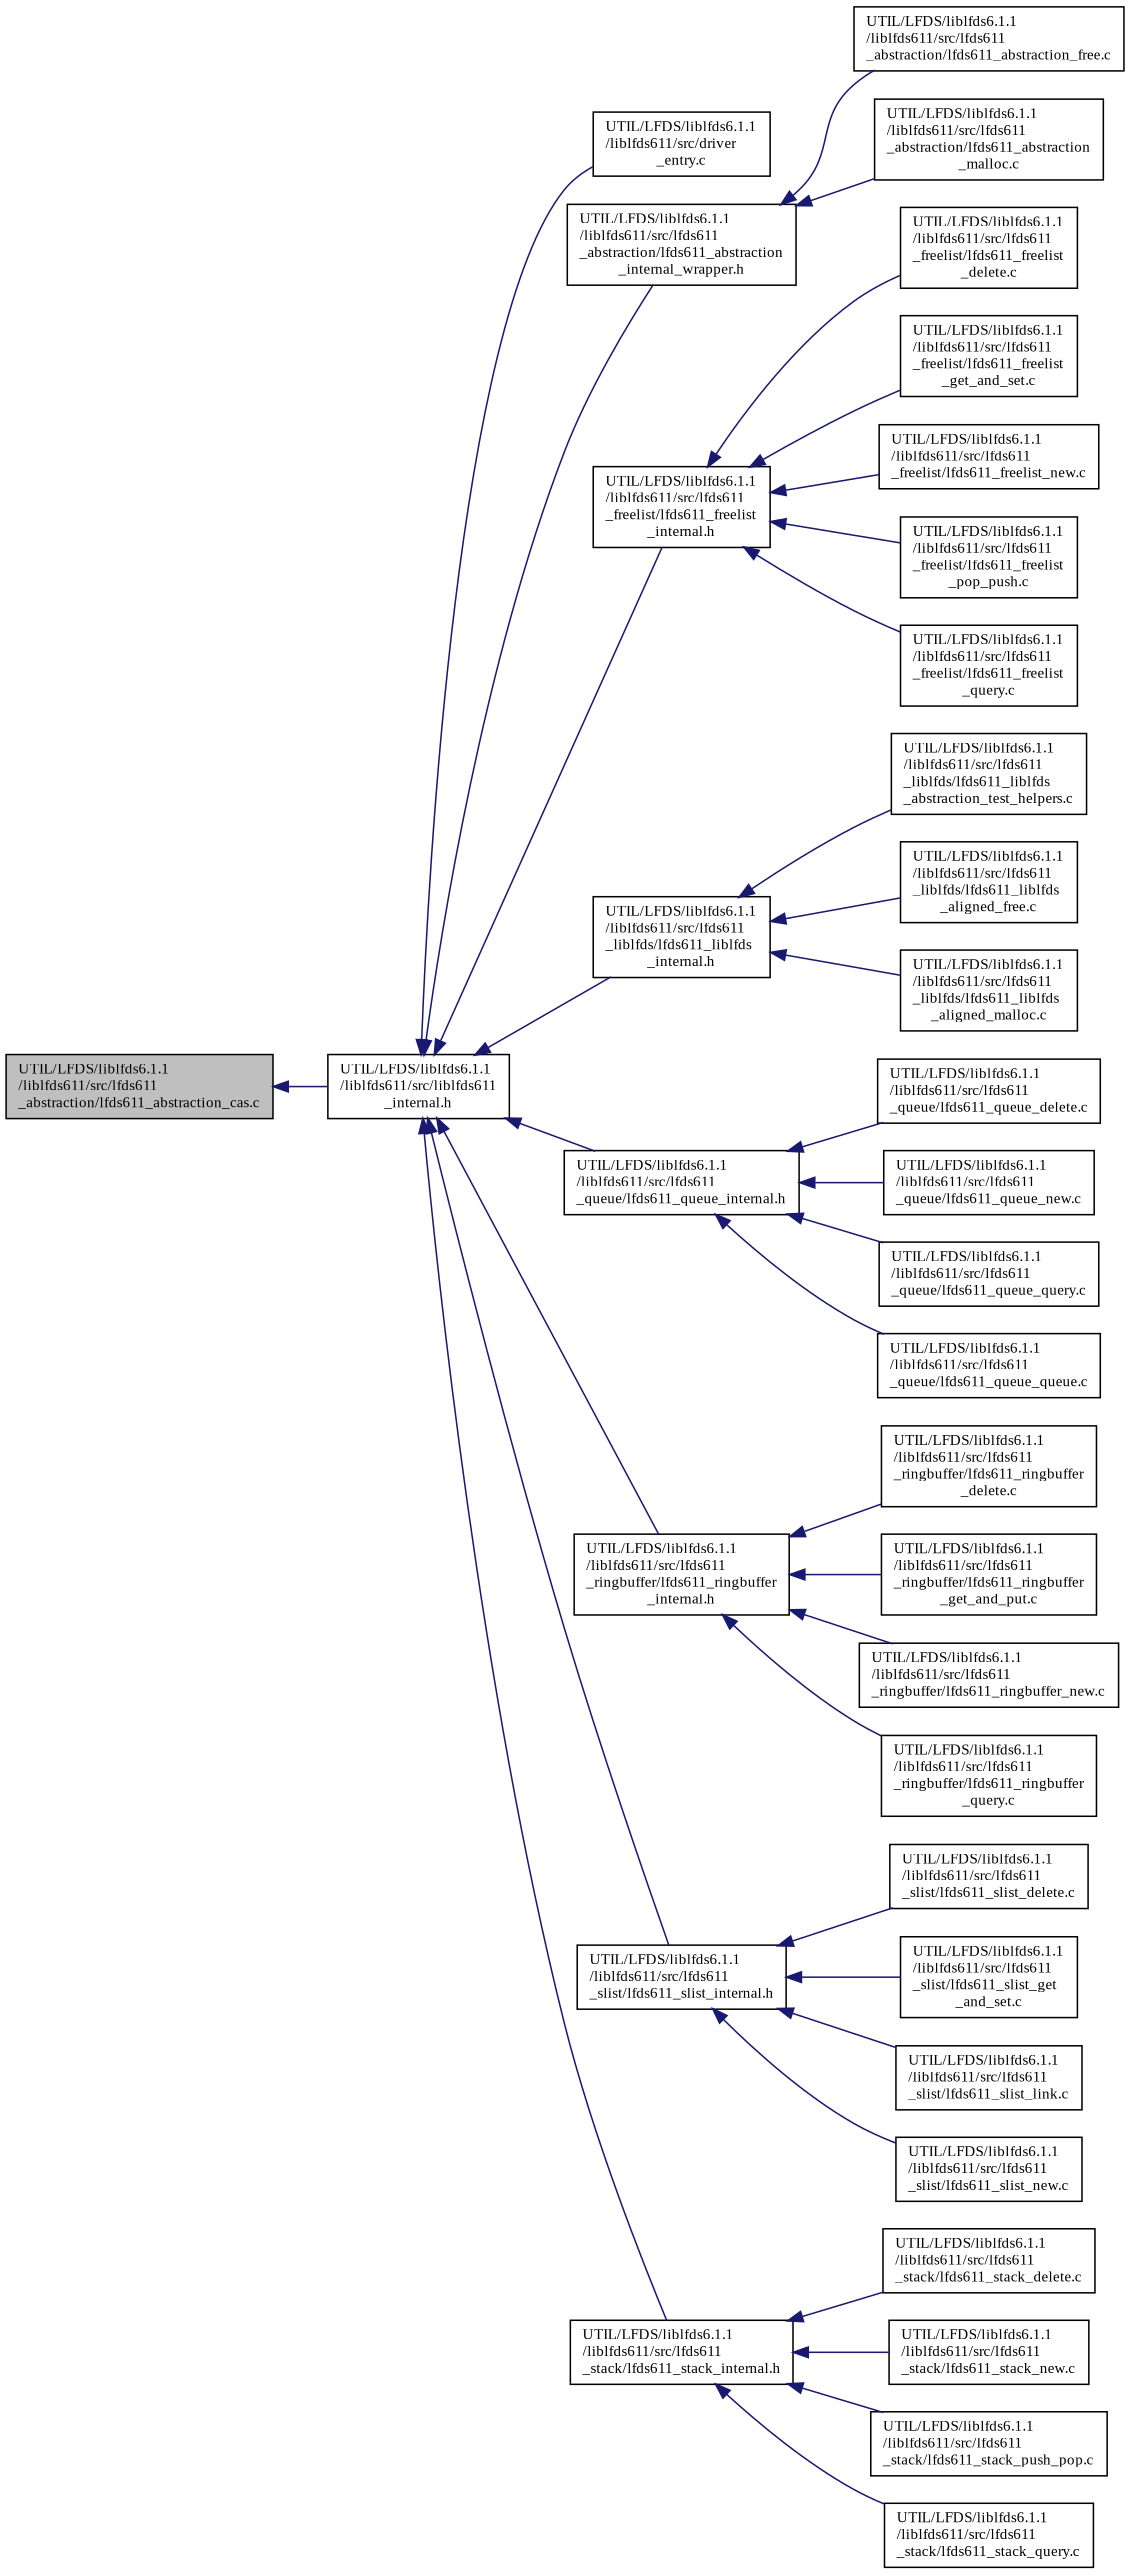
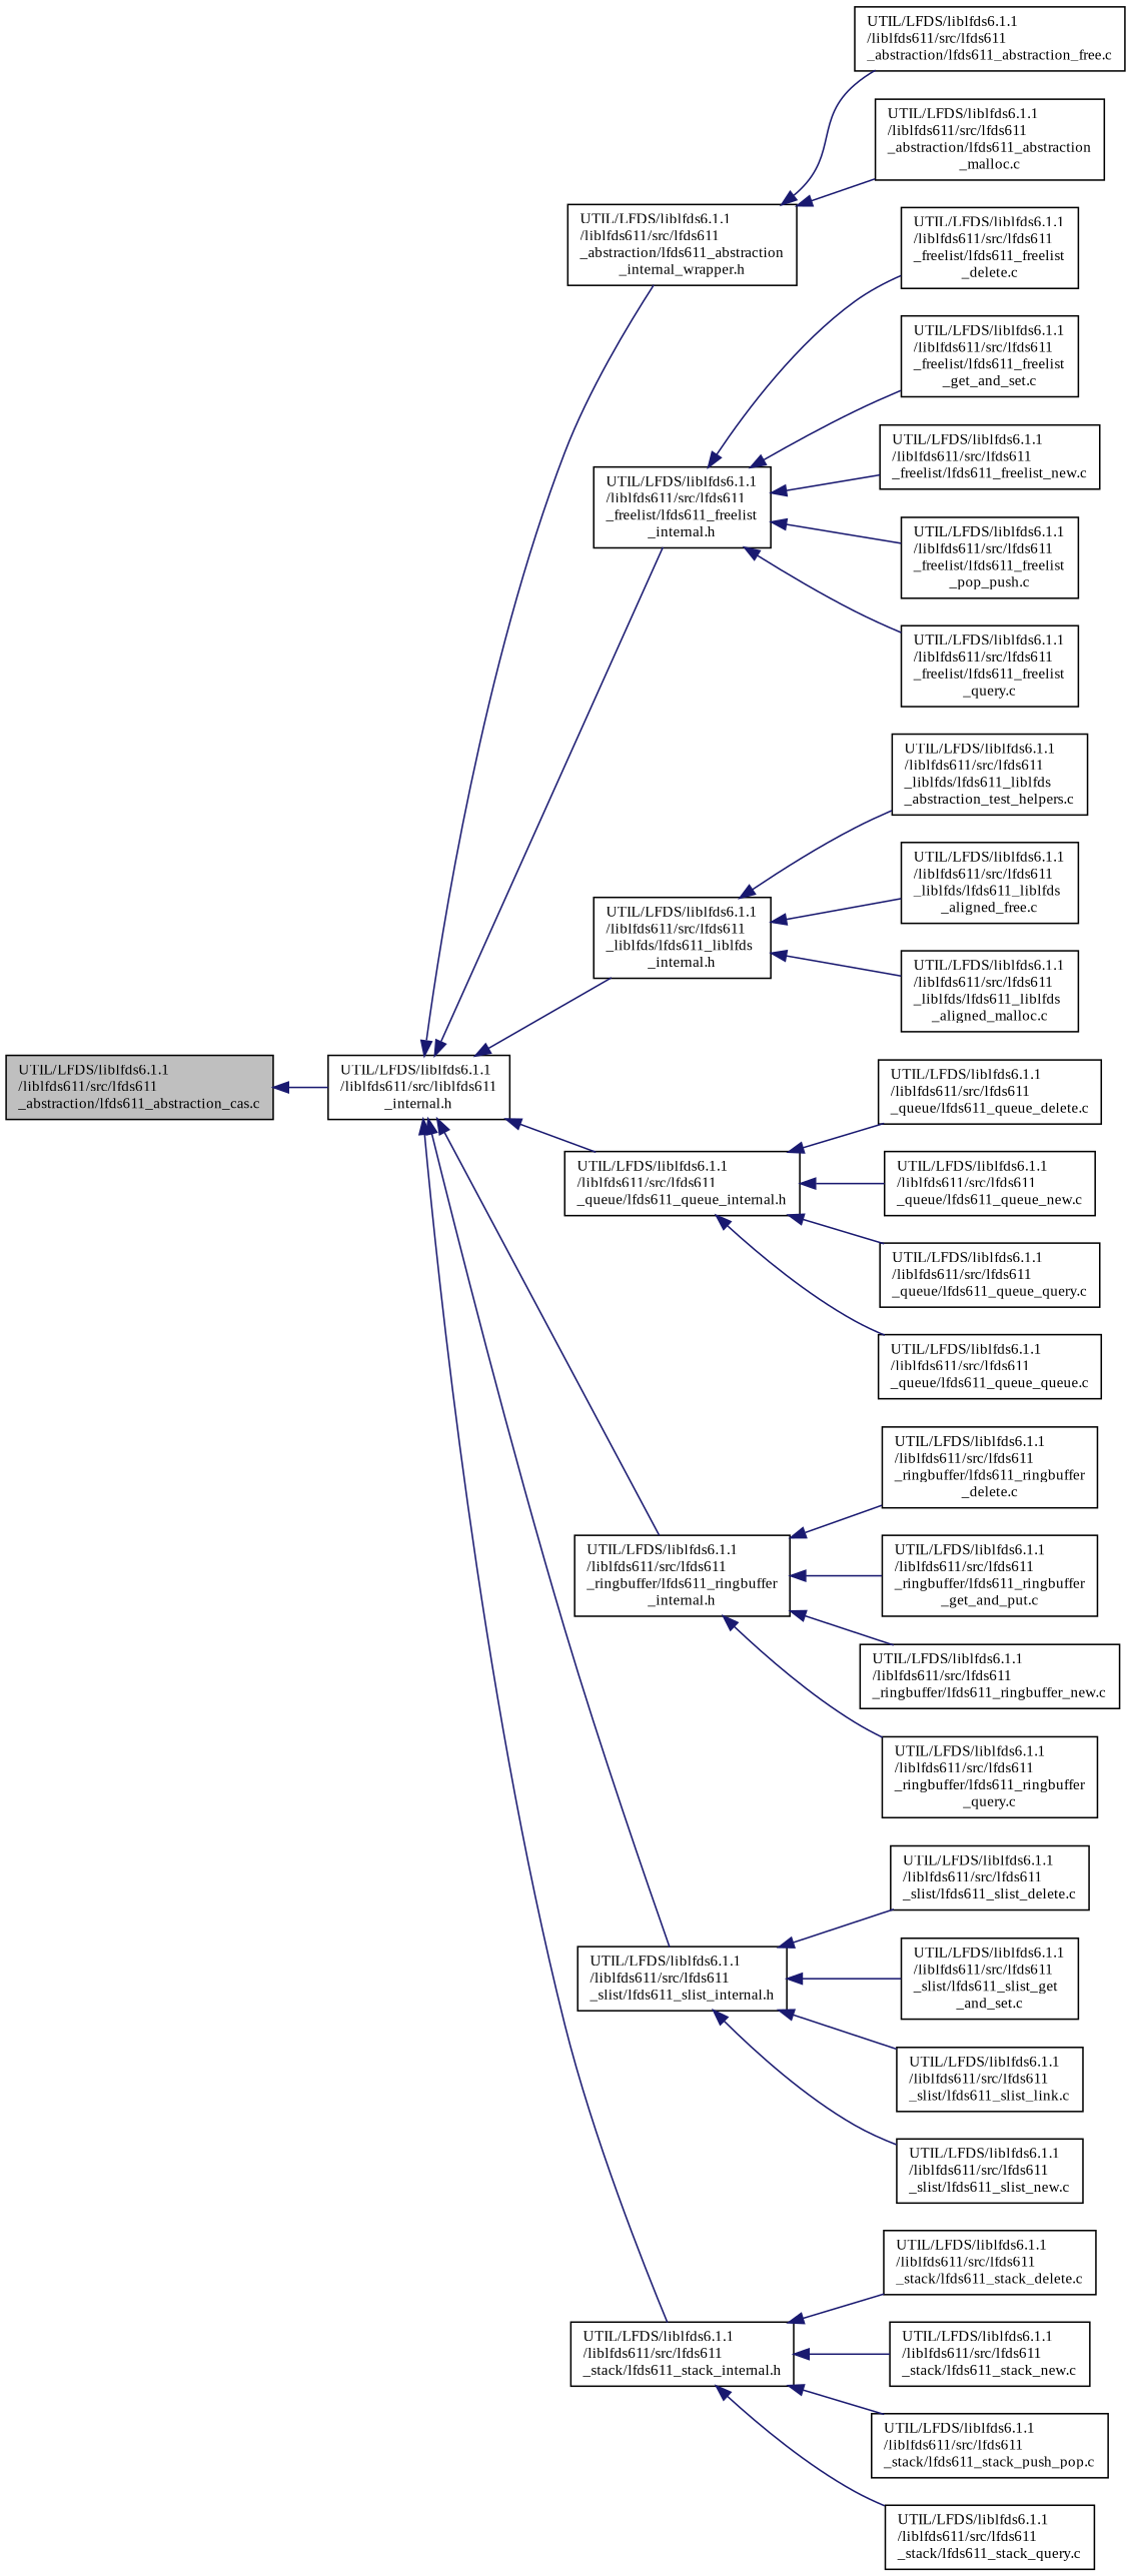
  digraph {
    rankdir=LR
    fontname="Liberation Serif"
    node [color=black fillcolor=white fontname="Liberation Serif" fontsize=10 shape=record style=filled]
    edge [color=midnightblue dir=back fontname="Liberation Serif" fontsize=10 labelfontname=Helvetica labelfontsize=10 style=solid]
    n1 [fillcolor=grey75 fontcolor=black height=0.2 label="UTIL/LFDS/liblfds6.1.1\l/liblfds611/src/lfds611\l_abstraction/lfds611_abstraction_cas.c" width=0.4]
    n2 [height=0.2 label="UTIL/LFDS/liblfds6.1.1\l/liblfds611/src/liblfds611\l_internal.h" width=0.4]
-   n3 [height=0.2 label="UTIL/LFDS/liblfds6.1.1\l/liblfds611/src/driver\l_entry.c" width=0.4]
    n4 [height=0.2 label="UTIL/LFDS/liblfds6.1.1\l/liblfds611/src/lfds611\l_abstraction/lfds611_abstraction\l_internal_wrapper.h" width=0.4]
    n5 [height=0.2 label="UTIL/LFDS/liblfds6.1.1\l/liblfds611/src/lfds611\l_freelist/lfds611_freelist\l_internal.h" width=0.4]
    n6 [height=0.2 label="UTIL/LFDS/liblfds6.1.1\l/liblfds611/src/lfds611\l_liblfds/lfds611_liblfds\l_internal.h" width=0.4]
    n7 [height=0.2 label="UTIL/LFDS/liblfds6.1.1\l/liblfds611/src/lfds611\l_queue/lfds611_queue_internal.h" width=0.4]
    n8 [height=0.2 label="UTIL/LFDS/liblfds6.1.1\l/liblfds611/src/lfds611\l_ringbuffer/lfds611_ringbuffer\l_internal.h" width=0.4]
    n9 [height=0.2 label="UTIL/LFDS/liblfds6.1.1\l/liblfds611/src/lfds611\l_slist/lfds611_slist_internal.h" width=0.4]
    n10 [height=0.2 label="UTIL/LFDS/liblfds6.1.1\l/liblfds611/src/lfds611\l_stack/lfds611_stack_internal.h" width=0.4]
    n11 [height=0.2 label="UTIL/LFDS/liblfds6.1.1\l/liblfds611/src/lfds611\l_abstraction/lfds611_abstraction_free.c" width=0.4]
    n12 [height=0.2 label="UTIL/LFDS/liblfds6.1.1\l/liblfds611/src/lfds611\l_abstraction/lfds611_abstraction\l_malloc.c" width=0.4]
    n13 [height=0.2 label="UTIL/LFDS/liblfds6.1.1\l/liblfds611/src/lfds611\l_freelist/lfds611_freelist\l_delete.c" width=0.4]
    n14 [height=0.2 label="UTIL/LFDS/liblfds6.1.1\l/liblfds611/src/lfds611\l_freelist/lfds611_freelist\l_get_and_set.c" width=0.4]
    n15 [height=0.2 label="UTIL/LFDS/liblfds6.1.1\l/liblfds611/src/lfds611\l_freelist/lfds611_freelist_new.c" width=0.4]
    n16 [height=0.2 label="UTIL/LFDS/liblfds6.1.1\l/liblfds611/src/lfds611\l_freelist/lfds611_freelist\l_pop_push.c" width=0.4]
    n17 [height=0.2 label="UTIL/LFDS/liblfds6.1.1\l/liblfds611/src/lfds611\l_freelist/lfds611_freelist\l_query.c" width=0.4]
    n18 [height=0.2 label="UTIL/LFDS/liblfds6.1.1\l/liblfds611/src/lfds611\l_liblfds/lfds611_liblfds\l_abstraction_test_helpers.c" width=0.4]
    n19 [height=0.2 label="UTIL/LFDS/liblfds6.1.1\l/liblfds611/src/lfds611\l_liblfds/lfds611_liblfds\l_aligned_free.c" width=0.4]
    n20 [height=0.2 label="UTIL/LFDS/liblfds6.1.1\l/liblfds611/src/lfds611\l_liblfds/lfds611_liblfds\l_aligned_malloc.c" width=0.4]
    n21 [height=0.2 label="UTIL/LFDS/liblfds6.1.1\l/liblfds611/src/lfds611\l_queue/lfds611_queue_delete.c" width=0.4]
    n22 [height=0.2 label="UTIL/LFDS/liblfds6.1.1\l/liblfds611/src/lfds611\l_queue/lfds611_queue_new.c" width=0.4]
    n23 [height=0.2 label="UTIL/LFDS/liblfds6.1.1\l/liblfds611/src/lfds611\l_queue/lfds611_queue_query.c" width=0.4]
    n24 [height=0.2 label="UTIL/LFDS/liblfds6.1.1\l/liblfds611/src/lfds611\l_queue/lfds611_queue_queue.c" width=0.4]
    n25 [height=0.2 label="UTIL/LFDS/liblfds6.1.1\l/liblfds611/src/lfds611\l_ringbuffer/lfds611_ringbuffer\l_delete.c" width=0.4]
    n26 [height=0.2 label="UTIL/LFDS/liblfds6.1.1\l/liblfds611/src/lfds611\l_ringbuffer/lfds611_ringbuffer\l_get_and_put.c" width=0.4]
    n27 [height=0.2 label="UTIL/LFDS/liblfds6.1.1\l/liblfds611/src/lfds611\l_ringbuffer/lfds611_ringbuffer_new.c" width=0.4]
    n28 [height=0.2 label="UTIL/LFDS/liblfds6.1.1\l/liblfds611/src/lfds611\l_ringbuffer/lfds611_ringbuffer\l_query.c" width=0.4]
    n29 [height=0.2 label="UTIL/LFDS/liblfds6.1.1\l/liblfds611/src/lfds611\l_slist/lfds611_slist_delete.c" width=0.4]
    n30 [height=0.2 label="UTIL/LFDS/liblfds6.1.1\l/liblfds611/src/lfds611\l_slist/lfds611_slist_get\l_and_set.c" width=0.4]
    n31 [height=0.2 label="UTIL/LFDS/liblfds6.1.1\l/liblfds611/src/lfds611\l_slist/lfds611_slist_link.c" width=0.4]
    n32 [height=0.2 label="UTIL/LFDS/liblfds6.1.1\l/liblfds611/src/lfds611\l_slist/lfds611_slist_new.c" width=0.4]
    n33 [height=0.2 label="UTIL/LFDS/liblfds6.1.1\l/liblfds611/src/lfds611\l_stack/lfds611_stack_delete.c" width=0.4]
    n34 [height=0.2 label="UTIL/LFDS/liblfds6.1.1\l/liblfds611/src/lfds611\l_stack/lfds611_stack_new.c" width=0.4]
    n35 [height=0.2 label="UTIL/LFDS/liblfds6.1.1\l/liblfds611/src/lfds611\l_stack/lfds611_stack_push_pop.c" width=0.4]
    n36 [height=0.2 label="UTIL/LFDS/liblfds6.1.1\l/liblfds611/src/lfds611\l_stack/lfds611_stack_query.c" width=0.4]
    n1 -> n2
-   n2 -> n3
    n2 -> n4
    n2 -> n5
    n2 -> n6
    n2 -> n7
    n2 -> n8
    n2 -> n9
    n2 -> n10
    n4 -> n11
    n4 -> n12
    n5 -> n13
    n5 -> n14
    n5 -> n15
    n5 -> n16
    n5 -> n17
    n6 -> n18
    n6 -> n19
    n6 -> n20
    n7 -> n21
    n7 -> n22
    n7 -> n23
    n7 -> n24
    n8 -> n25
    n8 -> n26
    n8 -> n27
    n8 -> n28
    n9 -> n29
    n9 -> n30
    n9 -> n31
    n9 -> n32
    n10 -> n33
    n10 -> n34
    n10 -> n35
    n10 -> n36
  }
